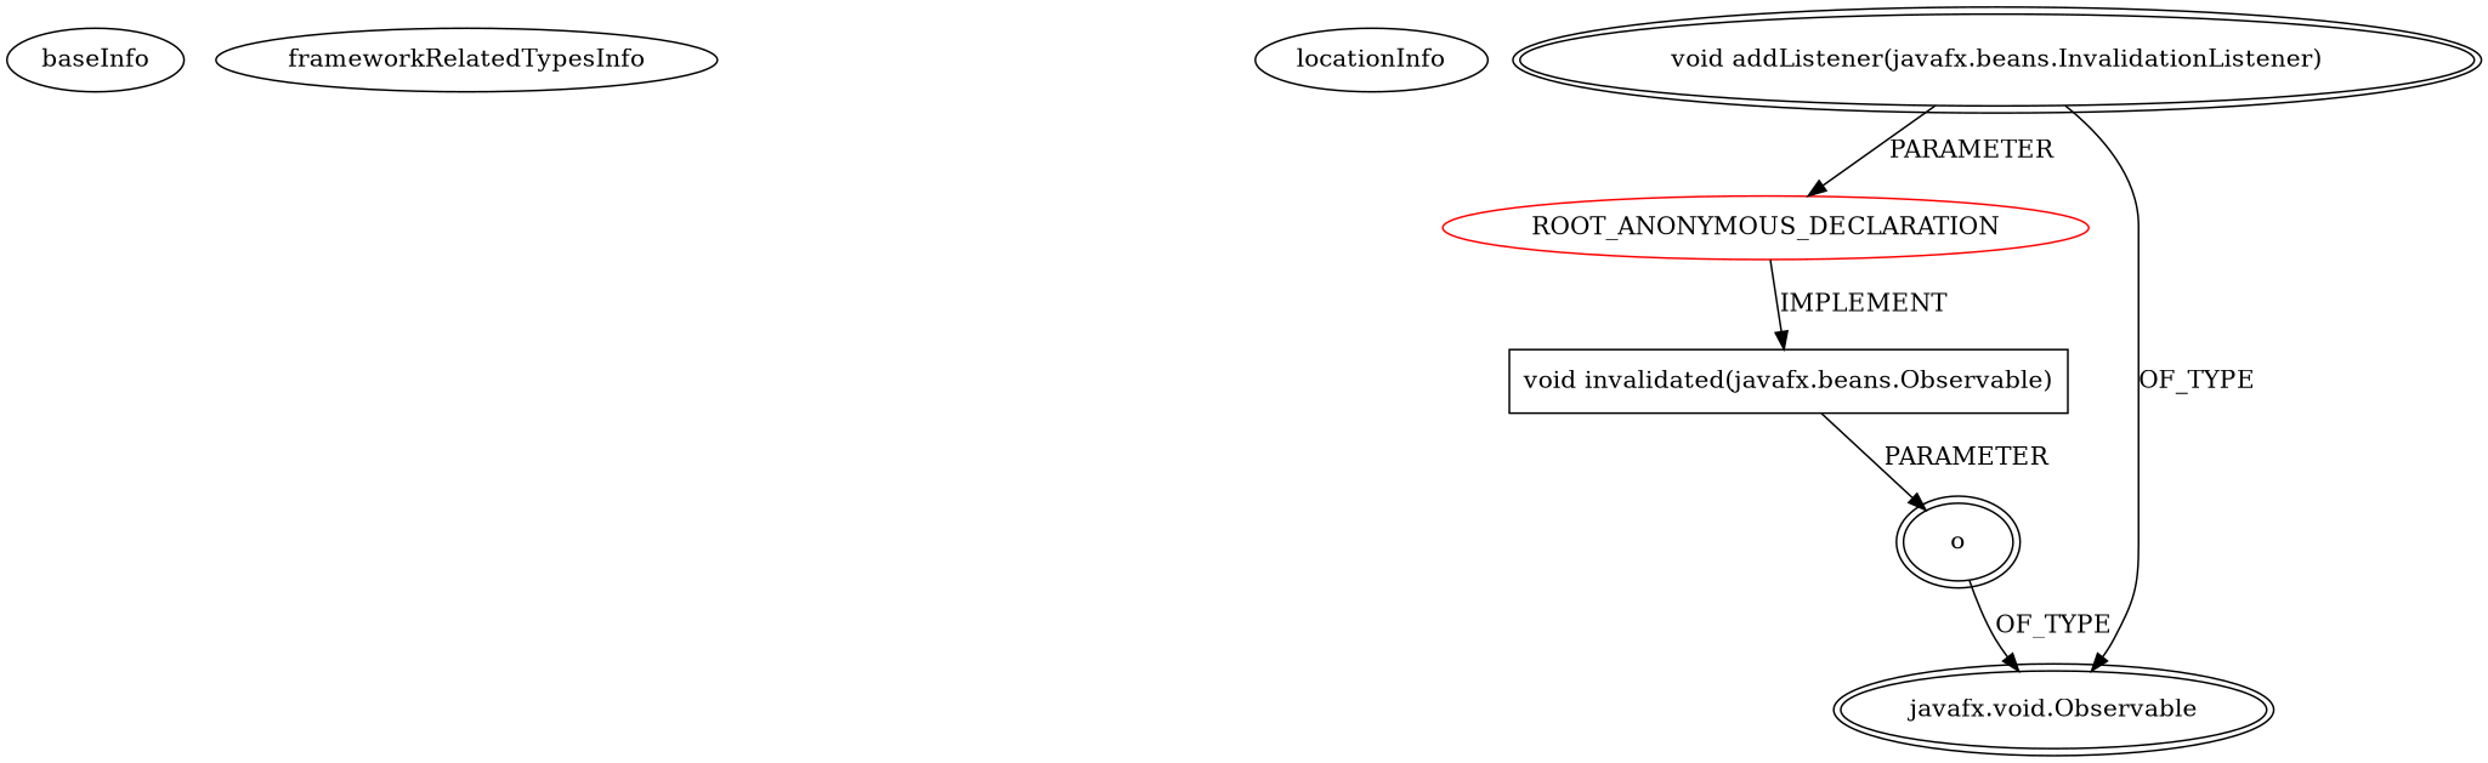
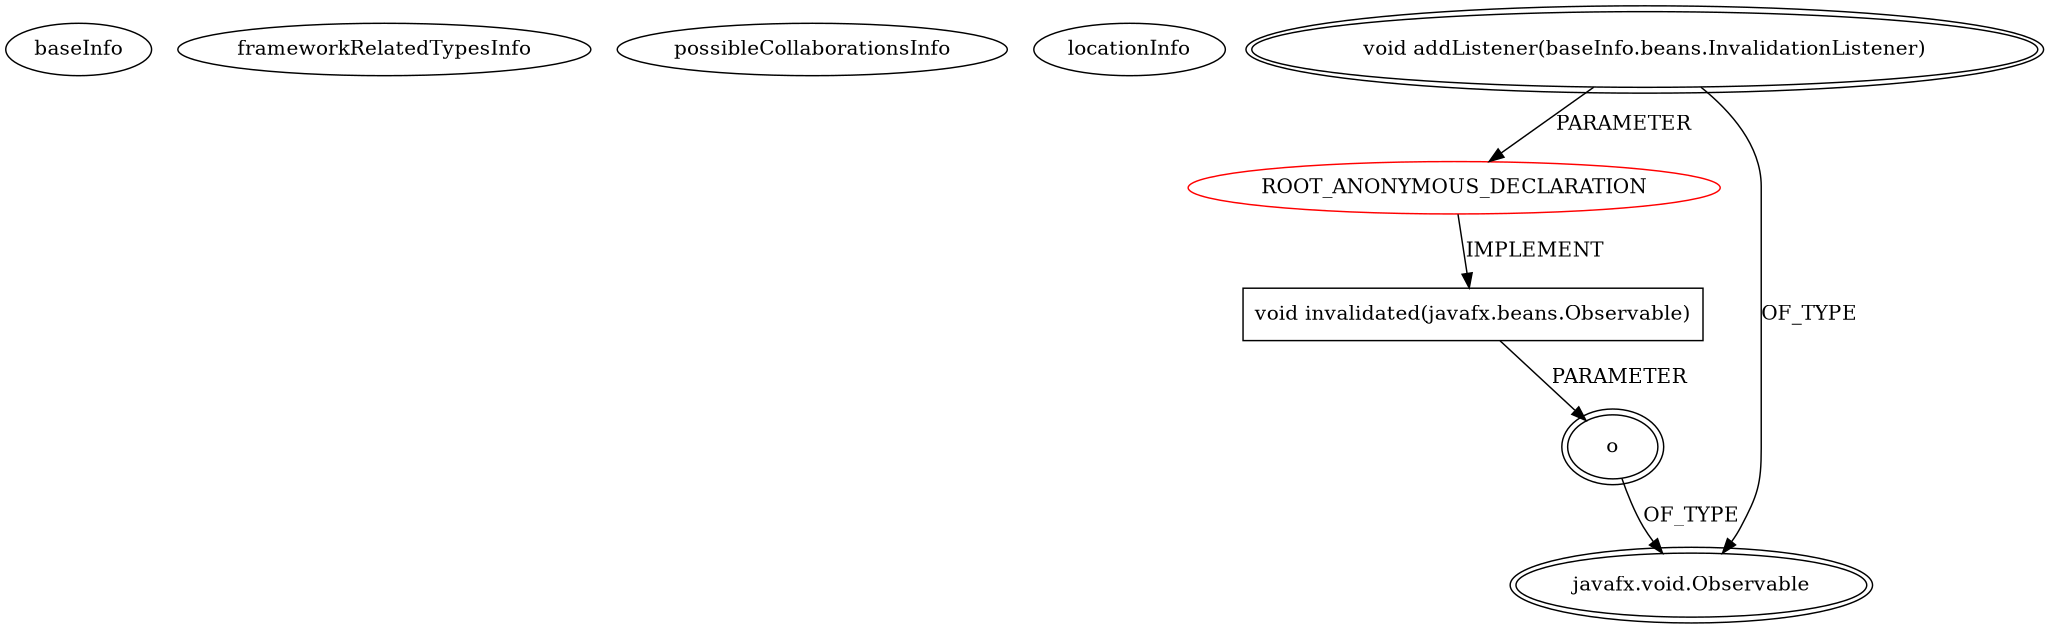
  digraph {
    baseInfo [category=extension_graph graphId=626 isAnonymous=true possibleRelation=false]
    frameworkRelatedTypesInfo [0="javafx.beans.InvalidationListener"]
+   possibleCollaborationsInfo
    locationInfo [contextSignature="void main(java.lang.String[])" filePath="/Johnmalc-JavaFX/JavaFX-master/src/bind/j.java" graphId=626 projectName="Johnmalc-JavaFX"]
    n5 [color=red isFrameworkType=false label=ROOT_ANONYMOUS_DECLARATION vertexType=ROOT_ANONYMOUS_DECLARATION]
    n6 [isFrameworkType=false label="void invalidated(javafx.beans.Observable)" shape=box vertexType=OVERRIDING_METHOD_DECLARATION]
    n7 [isFrameworkType=true label=o peripheries=2 vertexType=PARAMETER_DECLARATION]
-   n8 [isFrameworkType=true label="void addListener(javafx.beans.InvalidationListener)" peripheries=2 vertexType=OUTSIDE_CALL]
+   n8 [isFrameworkType=true label="void addListener(baseInfo.beans.InvalidationListener)" peripheries=2 vertexType=OUTSIDE_CALL]
    n9 [isFrameworkType=true label="javafx.void.Observable" peripheries=2 vertexType=FRAMEWORK_INTERFACE_TYPE]
    n5 -> n6 [label=IMPLEMENT]
    n6 -> n7 [label=PARAMETER]
    n7 -> n9 [label=OF_TYPE]
    n8 -> n5 [label=PARAMETER]
    n8 -> n9 [label=OF_TYPE]
  }
